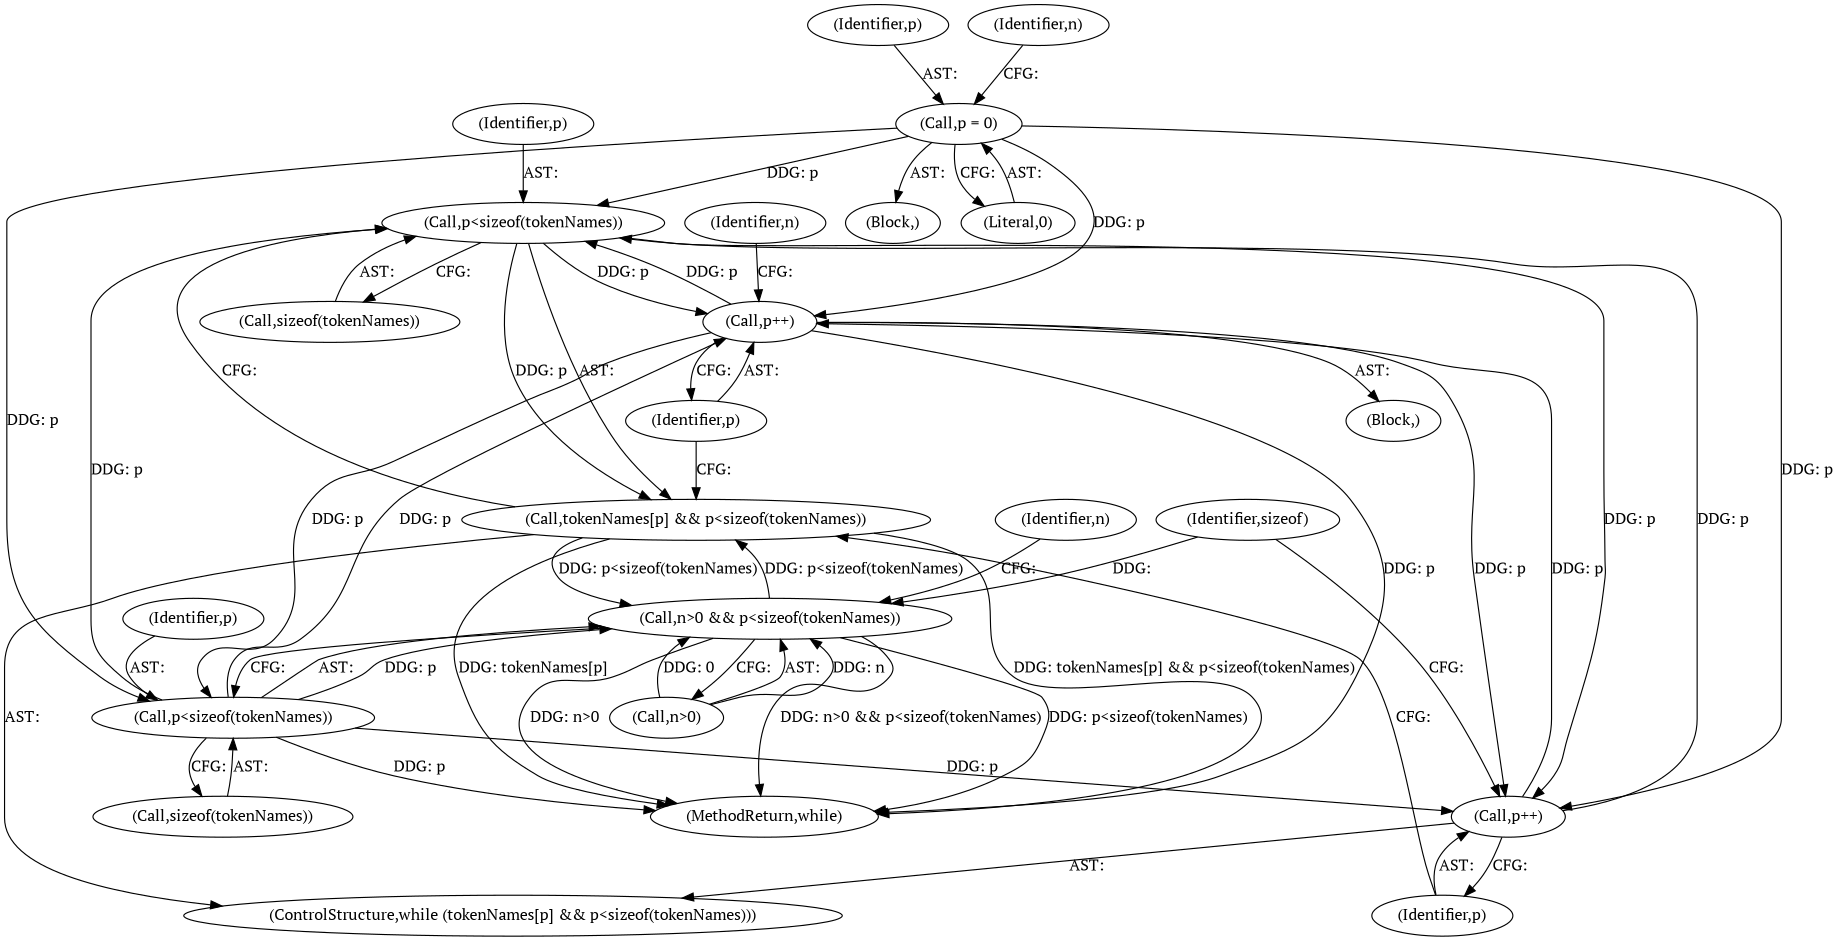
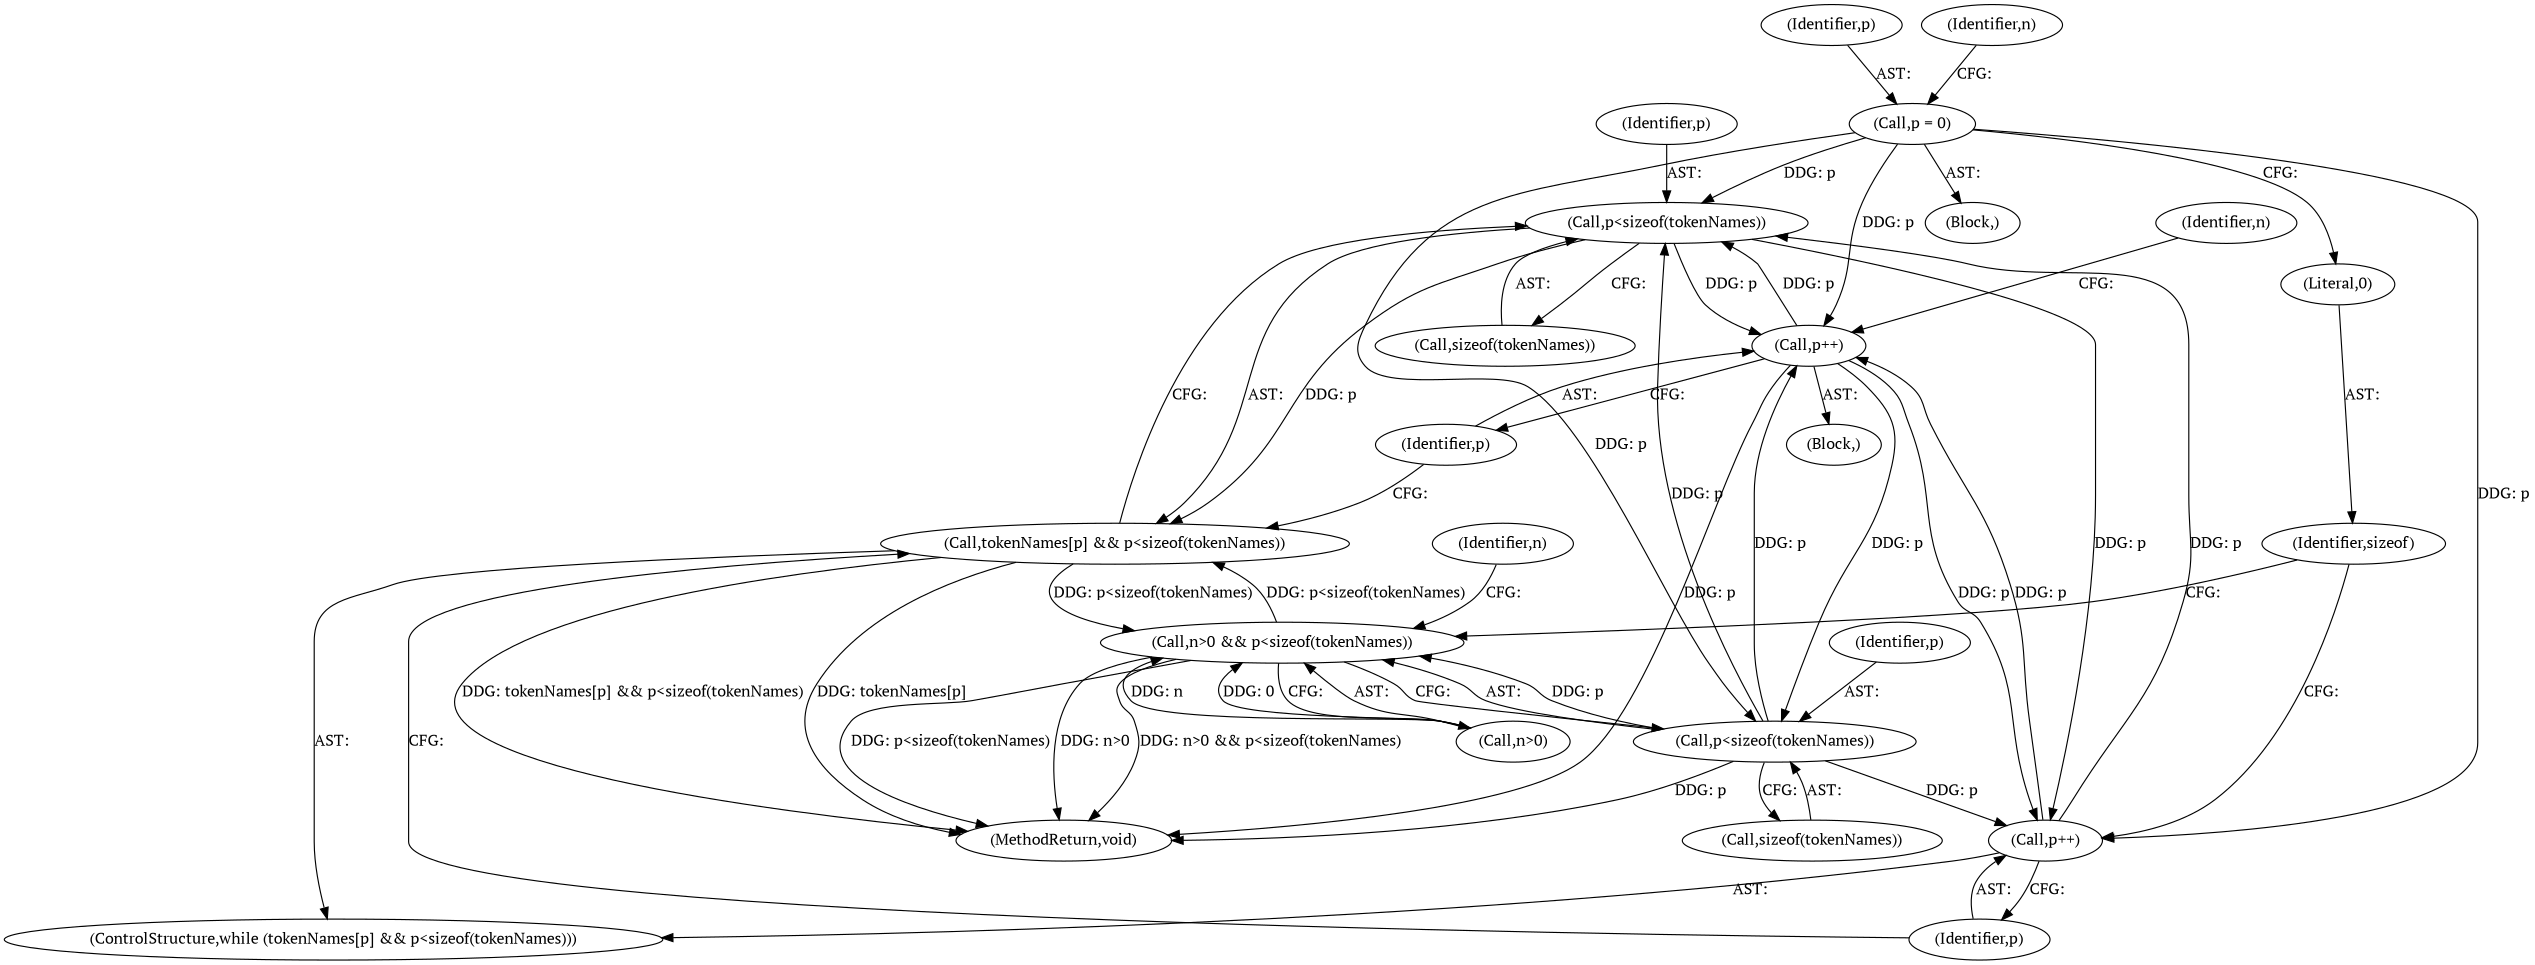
  digraph {
    fontname="PT Serif"
    node [fontname="PT Serif"]
    edge [fontname="PT Serif"]
    n1 [label="(Call,p<sizeof(tokenNames))"]
    n2 [label="(Call,p++)"]
    n3 [label="(Call,p++)"]
    n4 [label="(Call,tokenNames[p] && p<sizeof(tokenNames))"]
    n5 [label="(Call,sizeof(tokenNames))"]
    n6 [label="(Call,p<sizeof(tokenNames))"]
-   n7 [label="(MethodReturn,while)"]
+   n7 [label="(MethodReturn,void)"]
    n8 [label="(Block,)"]
    n9 [label="(Identifier,p)"]
    n10 [label="(ControlStructure,while (tokenNames[p] && p<sizeof(tokenNames)))"]
    n11 [label="(Identifier,p)"]
    n12 [label="(Call,n>0 && p<sizeof(tokenNames))"]
    n13 [label="(Call,sizeof(tokenNames))"]
    n14 [label="(Call,n>0)"]
    n15 [label="(Call,p = 0)"]
    n16 [label="(Block,)"]
    n17 [label="(Literal,0)"]
    n18 [label="(Identifier,n)"]
    n19 [label="(Identifier,p)"]
    n20 [label="(Identifier,p)"]
    n21 [label="(Identifier,p)"]
    n22 [label="(Identifier,n)"]
    n23 [label="(Identifier,sizeof)"]
    n24 [label="(Identifier,n)"]
    n1 -> n2 [label="DDG: p"]
    n1 -> n3 [label="DDG: p"]
    n1 -> n4 [label="AST: "]
    n1 -> n4 [label="DDG: p"]
    n1 -> n5 [label="CFG: "]
    n2 -> n1 [label="DDG: p"]
    n2 -> n3 [label="DDG: p"]
    n2 -> n6 [label="DDG: p"]
    n2 -> n7 [label="DDG: p"]
    n2 -> n8 [label="AST: "]
    n2 -> n9 [label="CFG: "]
    n3 -> n1 [label="DDG: p"]
    n3 -> n2 [label="DDG: p"]
    n3 -> n10 [label="AST: "]
    n3 -> n11 [label="CFG: "]
    n4 -> n1 [label="CFG: "]
    n4 -> n7 [label="DDG: tokenNames[p]"]
    n4 -> n7 [label="DDG: tokenNames[p] && p<sizeof(tokenNames)"]
    n4 -> n10 [label="AST: "]
    n4 -> n12 [label="DDG: p<sizeof(tokenNames)"]
    n5 -> n1 [label="AST: "]
    n6 -> n1 [label="DDG: p"]
    n6 -> n2 [label="DDG: p"]
    n6 -> n3 [label="DDG: p"]
    n6 -> n7 [label="DDG: p"]
    n6 -> n12 [label="AST: "]
    n6 -> n12 [label="DDG: p"]
    n6 -> n13 [label="CFG: "]
    n9 -> n2 [label="AST: "]
    n9 -> n4 [label="CFG: "]
    n11 -> n3 [label="AST: "]
    n11 -> n4 [label="CFG: "]
    n12 -> n4 [label="DDG: p<sizeof(tokenNames)"]
    n12 -> n6 [label="CFG: "]
    n12 -> n7 [label="DDG: n>0"]
    n12 -> n7 [label="DDG: n>0 && p<sizeof(tokenNames)"]
    n12 -> n7 [label="DDG: p<sizeof(tokenNames)"]
    n12 -> n14 [label="CFG: "]
    n13 -> n6 [label="AST: "]
    n14 -> n12 [label="AST: "]
    n14 -> n12 [label="DDG: n"]
    n14 -> n12 [label="DDG: 0"]
    n15 -> n1 [label="DDG: p"]
    n15 -> n2 [label="DDG: p"]
    n15 -> n3 [label="DDG: p"]
    n15 -> n6 [label="DDG: p"]
    n15 -> n16 [label="AST: "]
    n15 -> n17 [label="CFG: "]
-   n17 -> n15 [label="AST: "]
+   n17 -> n23 [label="AST: "]
    n18 -> n2 [label="CFG: "]
    n19 -> n6 [label="AST: "]
    n20 -> n15 [label="AST: "]
    n21 -> n1 [label="AST: "]
    n22 -> n15 [label="CFG: "]
    n23 -> n3 [label="CFG: "]
-   n23 -> n12 [label="DDG: "]
+   n23 -> n12 [label="CFG: "]
    n24 -> n12 [label="CFG: "]
  }
